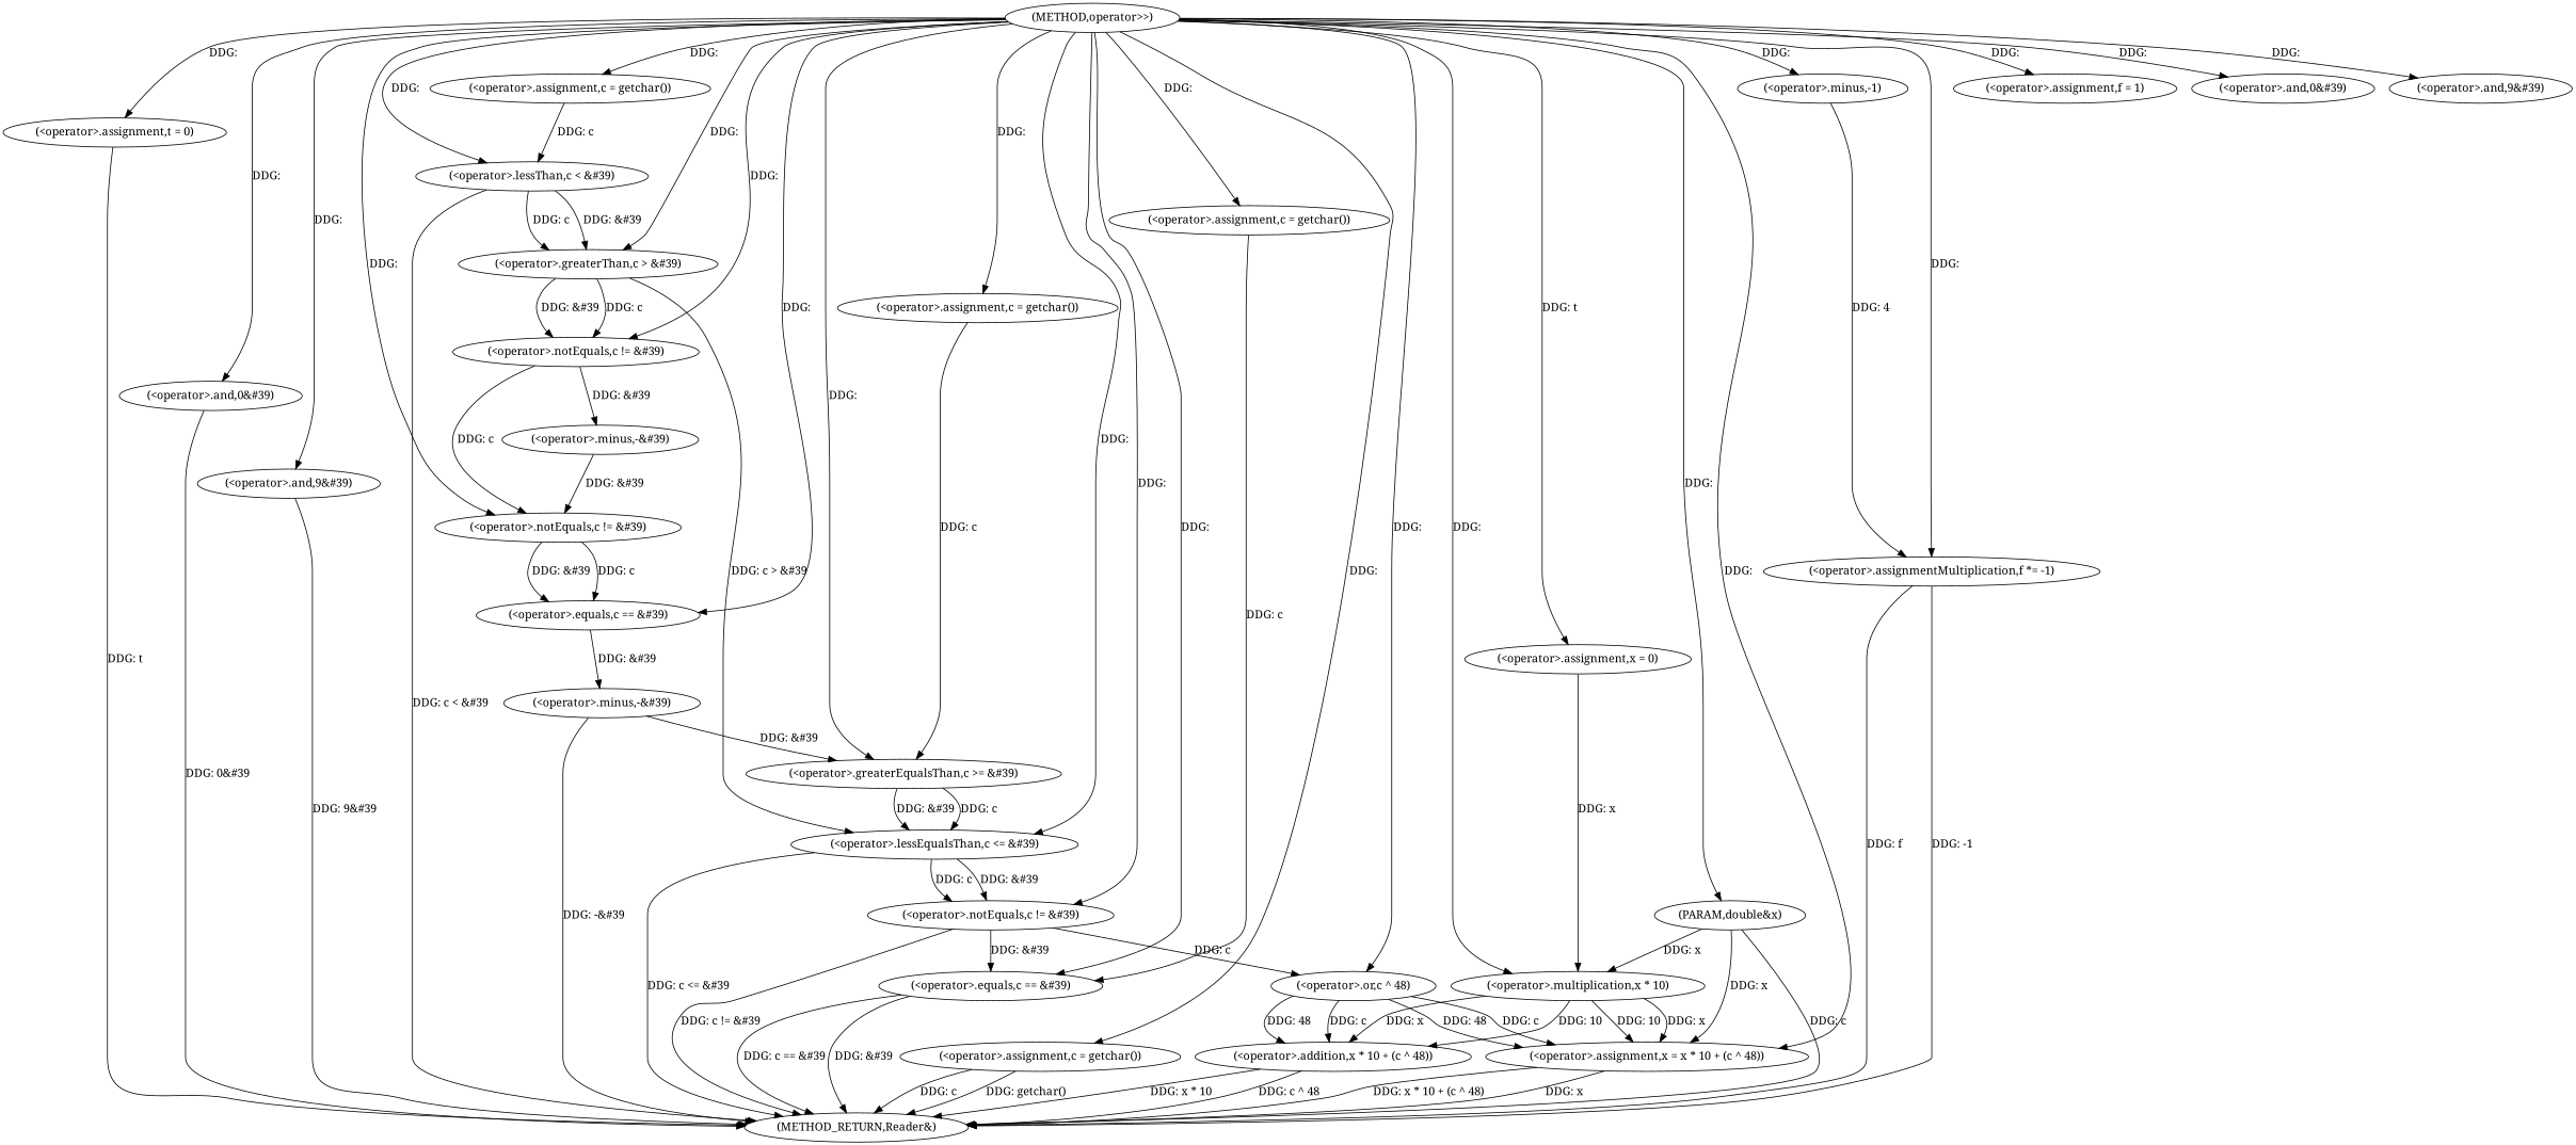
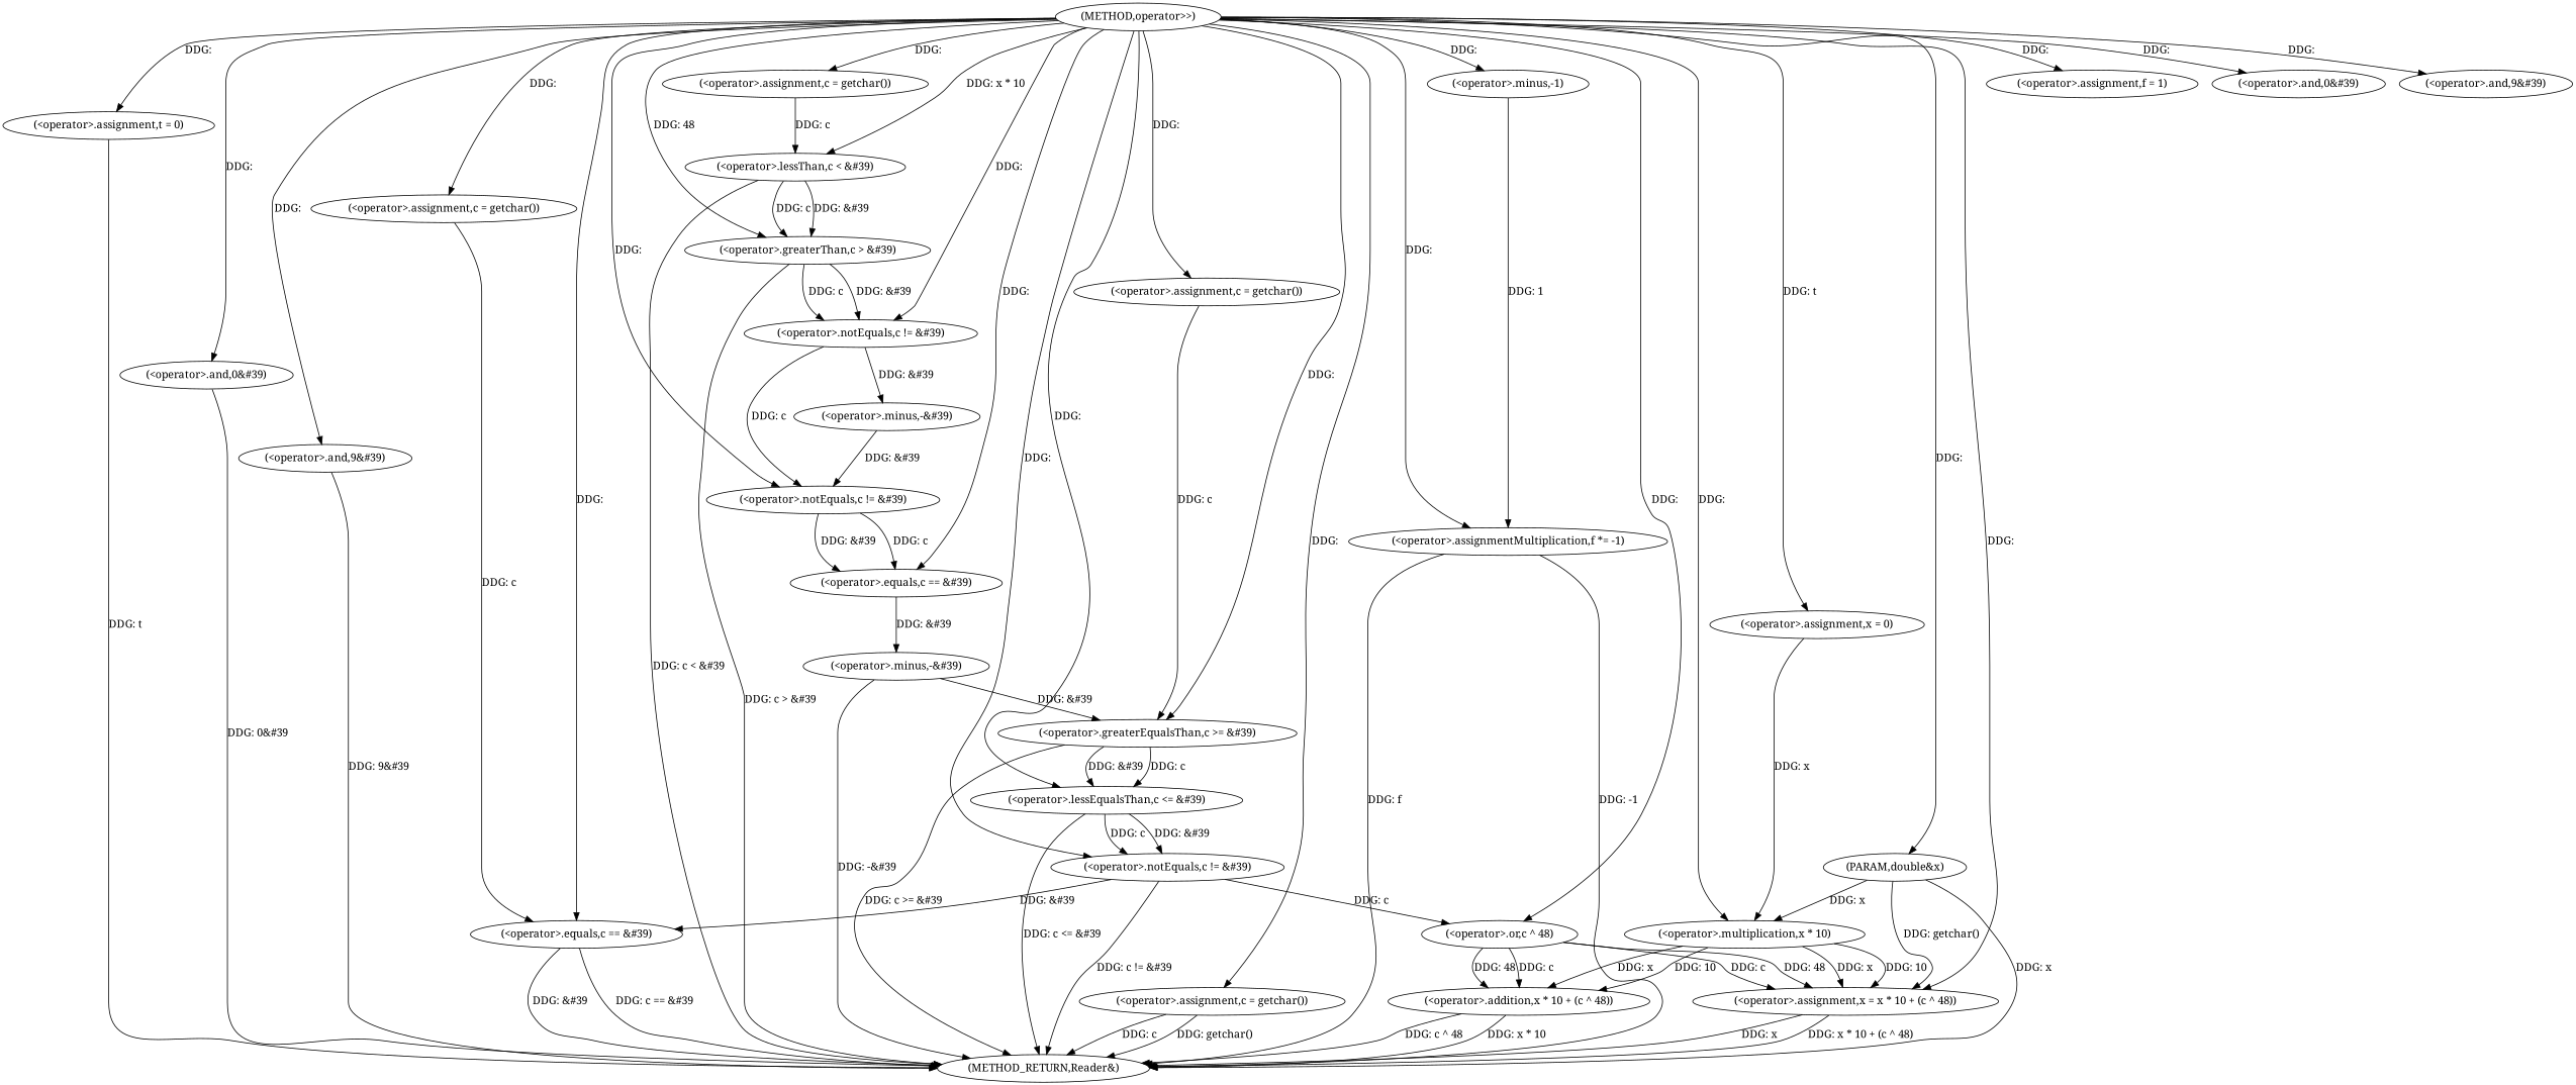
  digraph {
    fontname="Noto Serif"
    node [fontname="Noto Serif"]
    edge [fontname="Noto Serif"]
    n1 [label="(METHOD,operator>>)"]
    n2 [label="(PARAM,double&x)"]
    n3 [label="(<operator>.assignment,c = getchar())"]
    n4 [label="(<operator>.assignment,f = 1)"]
    n5 [label="(<operator>.assignment,x = 0)"]
    n6 [label="(<operator>.assignment,t = 0)"]
    n7 [label="(<operator>.lessThan,c < &#39)"]
    n8 [label="(<operator>.and,0&#39)"]
    n9 [label="(<operator>.greaterThan,c > &#39)"]
    n10 [label="(<operator>.and,9&#39)"]
    n11 [label="(<operator>.notEquals,c != &#39)"]
    n12 [label="(<operator>.notEquals,c != &#39)"]
    n13 [label="(<operator>.greaterEqualsThan,c >= &#39)"]
    n14 [label="(<operator>.and,0&#39)"]
    n15 [label="(<operator>.lessEqualsThan,c <= &#39)"]
    n16 [label="(<operator>.and,9&#39)"]
    n17 [label="(<operator>.notEquals,c != &#39)"]
    n18 [label="(<operator>.equals,c == &#39)"]
    n19 [label="(<operator>.assignment,c = getchar())"]
    n20 [label="(<operator>.equals,c == &#39)"]
    n21 [label="(<operator>.assignmentMultiplication,f *= -1)"]
    n22 [label="(<operator>.assignment,c = getchar())"]
    n23 [label="(<operator>.assignment,x = x * 10 + (c ^ 48))"]
    n24 [label="(<operator>.assignment,c = getchar())"]
    n25 [label="(<operator>.minus,-1)"]
    n26 [label="(<operator>.multiplication,x * 10)"]
    n27 [label="(<operator>.or,c ^ 48)"]
    n28 [label="(METHOD_RETURN,Reader&)"]
    n29 [label="(<operator>.minus,-&#39)"]
    n30 [label="(<operator>.minus,-&#39)"]
    n31 [label="(<operator>.addition,x * 10 + (c ^ 48))"]
    n1 -> n2 [label="DDG: "]
    n1 -> n3 [label="DDG: "]
    n1 -> n4 [label="DDG: "]
    n1 -> n5 [label="DDG: t"]
    n1 -> n6 [label="DDG: "]
-   n1 -> n7 [label="DDG: "]
+   n1 -> n7 [label="DDG: x * 10"]
    n1 -> n8 [label="DDG: "]
-   n1 -> n9 [label="DDG: "]
+   n1 -> n9 [label="DDG: 48"]
    n1 -> n10 [label="DDG: "]
    n1 -> n11 [label="DDG: "]
    n1 -> n12 [label="DDG: "]
    n1 -> n13 [label="DDG: "]
    n1 -> n14 [label="DDG: "]
    n1 -> n15 [label="DDG: "]
    n1 -> n16 [label="DDG: "]
    n1 -> n17 [label="DDG: "]
    n1 -> n18 [label="DDG: "]
    n1 -> n19 [label="DDG: "]
    n1 -> n20 [label="DDG: "]
    n1 -> n21 [label="DDG: "]
    n1 -> n22 [label="DDG: "]
    n1 -> n23 [label="DDG: "]
    n1 -> n24 [label="DDG: "]
    n1 -> n25 [label="DDG: "]
    n1 -> n26 [label="DDG: "]
    n1 -> n27 [label="DDG: "]
-   n2 -> n23 [label="DDG: x"]
+   n2 -> n23 [label="DDG: getchar()"]
    n2 -> n26 [label="DDG: x"]
-   n2 -> n28 [label="DDG: c"]
+   n2 -> n28 [label="DDG: x"]
    n3 -> n7 [label="DDG: c"]
    n5 -> n26 [label="DDG: x"]
    n6 -> n28 [label="DDG: t"]
    n7 -> n9 [label="DDG: c"]
    n7 -> n9 [label="DDG: &#39"]
    n7 -> n28 [label="DDG: c < &#39"]
    n9 -> n11 [label="DDG: c"]
    n9 -> n11 [label="DDG: &#39"]
-   n9 -> n15 [label="DDG: c > &#39"]
+   n9 -> n28 [label="DDG: c > &#39"]
    n11 -> n12 [label="DDG: c"]
    n11 -> n29 [label="DDG: &#39"]
    n12 -> n20 [label="DDG: c"]
    n12 -> n20 [label="DDG: &#39"]
    n13 -> n15 [label="DDG: c"]
    n13 -> n15 [label="DDG: &#39"]
+   n13 -> n28 [label="DDG: c >= &#39"]
    n14 -> n28 [label="DDG: 0&#39"]
    n15 -> n17 [label="DDG: c"]
    n15 -> n17 [label="DDG: &#39"]
    n15 -> n28 [label="DDG: c <= &#39"]
    n16 -> n28 [label="DDG: 9&#39"]
    n17 -> n18 [label="DDG: &#39"]
    n17 -> n27 [label="DDG: c"]
    n17 -> n28 [label="DDG: c != &#39"]
    n18 -> n28 [label="DDG: &#39"]
    n18 -> n28 [label="DDG: c == &#39"]
    n19 -> n28 [label="DDG: c"]
    n19 -> n28 [label="DDG: getchar()"]
    n20 -> n30 [label="DDG: &#39"]
    n21 -> n28 [label="DDG: f"]
    n21 -> n28 [label="DDG: -1"]
    n22 -> n13 [label="DDG: c"]
    n23 -> n28 [label="DDG: x"]
    n23 -> n28 [label="DDG: x * 10 + (c ^ 48)"]
    n24 -> n18 [label="DDG: c"]
-   n25 -> n21 [label="DDG: 4"]
+   n25 -> n21 [label="DDG: 1"]
    n26 -> n23 [label="DDG: 10"]
    n26 -> n23 [label="DDG: x"]
    n26 -> n31 [label="DDG: 10"]
    n26 -> n31 [label="DDG: x"]
    n27 -> n23 [label="DDG: 48"]
    n27 -> n23 [label="DDG: c"]
    n27 -> n31 [label="DDG: 48"]
    n27 -> n31 [label="DDG: c"]
    n29 -> n12 [label="DDG: &#39"]
    n30 -> n13 [label="DDG: &#39"]
    n30 -> n28 [label="DDG: -&#39"]
    n31 -> n28 [label="DDG: x * 10"]
    n31 -> n28 [label="DDG: c ^ 48"]
  }
